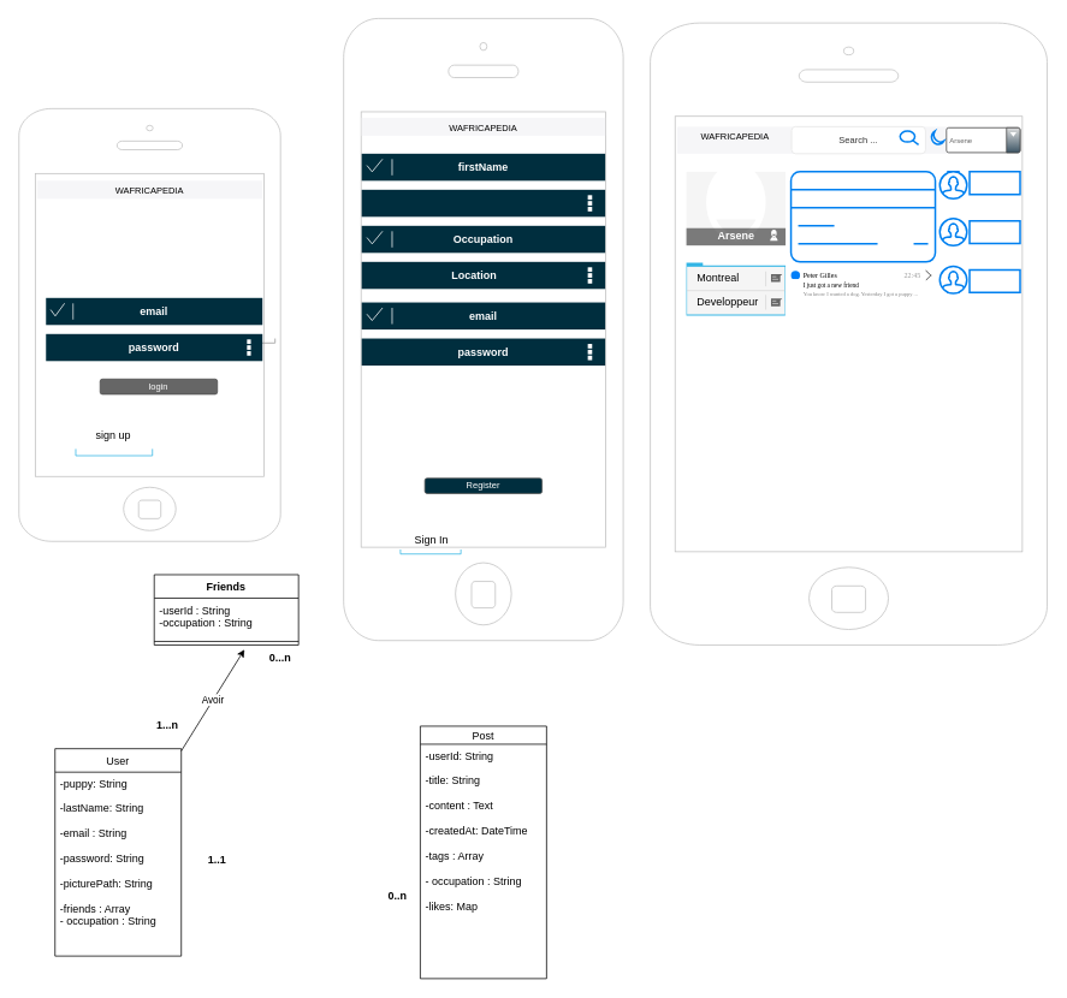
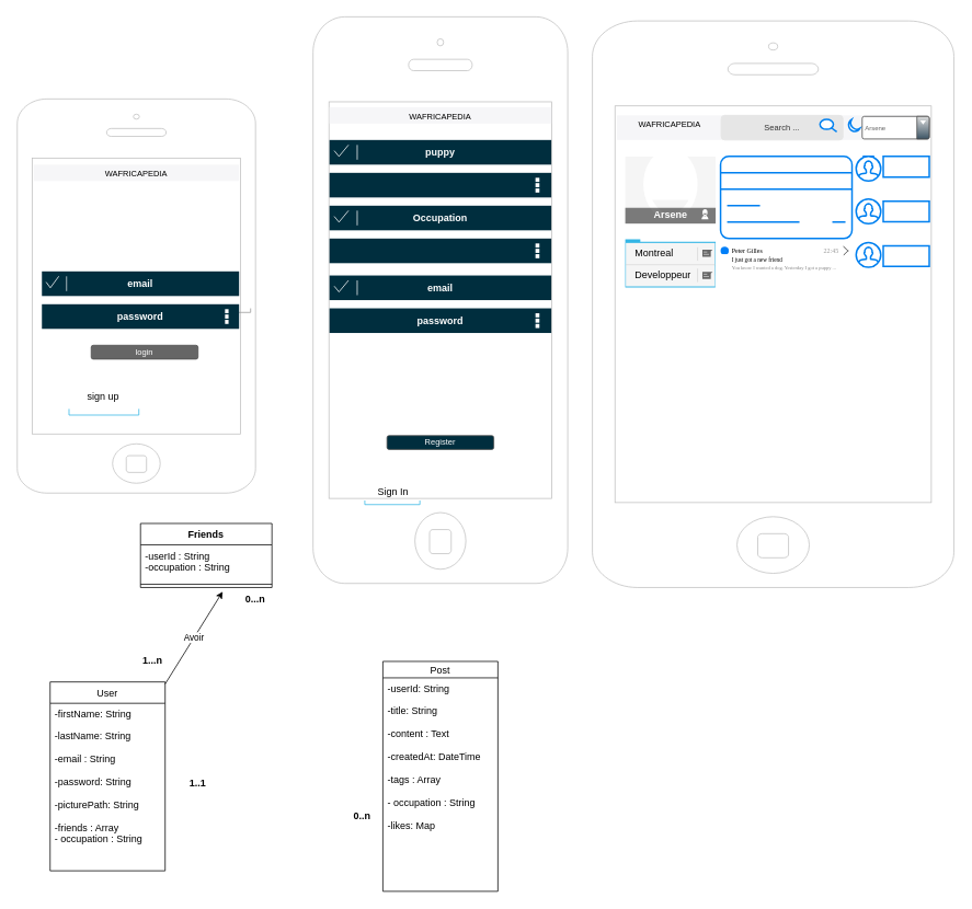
  <mxCell id="0" />
  <mxCell id="1" parent="0" />
  <mxCell id="2" value="" style="html=1;verticalLabelPosition=bottom;labelBackgroundColor=#ffffff;verticalAlign=top;shadow=0;dashed=0;strokeWidth=1;shape=mxgraph.ios7.misc.iphone;strokeColor=#c0c0c0;" parent="1" vertex="1"><mxGeometry x="20" y="120" width="290" height="480" as="geometry" /></mxCell>
  <mxCell id="3" value="" style="shape=rect;fillColor=#F6F6F8;strokeColor=none;fontStyle=1" parent="1" vertex="1"><mxGeometry x="40" y="200" width="250" height="20" as="geometry" /></mxCell>
  <mxCell id="4" value="WAFRICAPEDIA" style="text;fontSize=10;verticalAlign=middle;align=center;spacingTop=2;" parent="3" vertex="1"><mxGeometry x="83.841" width="82.317" height="20" as="geometry" /></mxCell>
  <mxCell id="5" value="" style="strokeWidth=1;html=1;shadow=0;dashed=0;shape=mxgraph.android.textfield;align=center;strokeColor=#999999;pointerEvents=1" parent="1" vertex="1"><mxGeometry x="130" y="350" width="174" height="30" as="geometry" /></mxCell>
  <mxCell id="6" value="" style="strokeWidth=1;html=1;shadow=0;dashed=0;shape=mxgraph.android.contextual_split_action_bar_landscape;fillColor=#002E3E;fontColor=#FFFFFF;" parent="1" vertex="1"><mxGeometry x="50" y="330" width="240" height="70" as="geometry" /></mxCell>
  <mxCell id="7" value="email" style="shape=transparent;fontStyle=1;fontColor=#ffffff;" parent="6" vertex="1"><mxGeometry width="240" height="30" as="geometry" /></mxCell>
  <mxCell id="8" value="password" style="shape=transparent;fontStyle=1;fontColor=#ffffff;" parent="6" vertex="1"><mxGeometry y="40" width="240" height="30" as="geometry" /></mxCell>
  <mxCell id="9" value="login" style="rounded=1;html=1;shadow=0;dashed=0;whiteSpace=wrap;fontSize=10;fillColor=#666666;align=center;strokeColor=#4D4D4D;fontColor=#ffffff;" parent="1" vertex="1"><mxGeometry x="110" y="420" width="130" height="16.88" as="geometry" /></mxCell>
  <mxCell id="10" value="sign up&amp;nbsp;" style="strokeWidth=1;html=1;shadow=0;dashed=0;shape=mxgraph.android.textfield;align=center;strokeColor=#33b5e5;pointerEvents=1" parent="1" vertex="1"><mxGeometry x="83" y="460" width="85" height="45" as="geometry" /></mxCell>
  <mxCell id="11" value="" style="html=1;verticalLabelPosition=bottom;labelBackgroundColor=#ffffff;verticalAlign=top;shadow=0;dashed=0;strokeWidth=1;shape=mxgraph.ios7.misc.iphone;strokeColor=#c0c0c0;" parent="1" vertex="1"><mxGeometry x="380" y="20" width="310" height="690" as="geometry" /></mxCell>
  <mxCell id="12" value="" style="shape=rect;fillColor=#F6F6F8;strokeColor=none;fontStyle=1" parent="1" vertex="1"><mxGeometry x="400" y="130" width="270" height="20" as="geometry" /></mxCell>
  <mxCell id="13" value="WAFRICAPEDIA" style="text;fontSize=10;verticalAlign=middle;align=center;spacingTop=2;" parent="12" vertex="1"><mxGeometry x="90.549" width="88.902" height="20" as="geometry" /></mxCell>
  <mxCell id="14" value="" style="strokeWidth=1;html=1;shadow=0;dashed=0;shape=mxgraph.android.textfield;align=center;strokeColor=#999999;pointerEvents=1" parent="1" vertex="1"><mxGeometry x="490" y="355" width="174" height="30" as="geometry" /></mxCell>
  <mxCell id="15" value="" style="strokeWidth=1;html=1;shadow=0;dashed=0;shape=mxgraph.android.contextual_split_action_bar_landscape;fillColor=#002E3E;fontColor=#FFFFFF;" parent="1" vertex="1"><mxGeometry x="400" y="335" width="270" height="70" as="geometry" /></mxCell>
  <mxCell id="16" value="email" style="shape=transparent;fontStyle=1;fontColor=#ffffff;" parent="15" vertex="1"><mxGeometry width="270.0" height="30" as="geometry" /></mxCell>
  <mxCell id="17" value="password" style="shape=transparent;fontStyle=1;fontColor=#ffffff;" parent="15" vertex="1"><mxGeometry y="40" width="270.0" height="30" as="geometry" /></mxCell>
  <mxCell id="18" value="Register" style="rounded=1;html=1;shadow=0;dashed=0;whiteSpace=wrap;fontSize=10;fillColor=#002e3e;align=center;strokeColor=#4D4D4D;fontColor=#ffffff;" parent="1" vertex="1"><mxGeometry x="470" y="530" width="130" height="16.88" as="geometry" /></mxCell>
  <mxCell id="19" value="Sign In" style="strokeWidth=1;html=1;shadow=0;dashed=0;shape=mxgraph.android.textfield;align=center;strokeColor=#33b5e5;pointerEvents=1" parent="1" vertex="1"><mxGeometry x="443" y="584" width="67" height="30" as="geometry" /></mxCell>
  <mxCell id="20" value="" style="strokeWidth=1;html=1;shadow=0;dashed=0;shape=mxgraph.android.contextual_split_action_bar_landscape;fillColor=#002E3E;fontColor=#FFFFFF;" parent="1" vertex="1"><mxGeometry x="400" y="250" width="270" height="70" as="geometry" /></mxCell>
  <mxCell id="21" value="Occupation" style="shape=transparent;fontStyle=1;fontColor=#ffffff;" parent="20" vertex="1"><mxGeometry width="270" height="30" as="geometry" /></mxCell>
- <mxCell id="22" value="Location" style="shape=transparent;fontStyle=1;fontColor=#ffffff;" parent="20" vertex="1"><mxGeometry y="40" width="250.0" height="30" as="geometry" /></mxCell>
  <mxCell id="23" value="" style="strokeWidth=1;html=1;shadow=0;dashed=0;shape=mxgraph.android.contextual_split_action_bar_landscape;fillColor=#002E3E;fontColor=#FFFFFF;" parent="1" vertex="1"><mxGeometry x="400" y="170" width="270" height="70" as="geometry" /></mxCell>
- <mxCell id="24" value="firstName" style="shape=transparent;fontStyle=1;fontColor=#ffffff;" parent="23" vertex="1"><mxGeometry width="270.0" height="30" as="geometry" /></mxCell>
+ <mxCell id="24" value="puppy" style="shape=transparent;fontStyle=1;fontColor=#ffffff;" parent="23" vertex="1"><mxGeometry width="270.0" height="30" as="geometry" /></mxCell>
  <mxCell id="25" value="" style="html=1;verticalLabelPosition=bottom;labelBackgroundColor=#ffffff;verticalAlign=top;shadow=0;dashed=0;strokeWidth=1;shape=mxgraph.ios7.misc.iphone;strokeColor=#c0c0c0;" parent="1" vertex="1"><mxGeometry x="720" y="25" width="440" height="690" as="geometry" /></mxCell>
  <mxCell id="26" value="Search ...." style="shape=rect;fillColor=#F6F6F8;strokeColor=none;fontStyle=1" parent="1" vertex="1"><mxGeometry x="750" y="140" width="380" height="30" as="geometry" /></mxCell>
  <mxCell id="27" value="WAFRICAPEDIA" style="text;fontSize=10;verticalAlign=middle;align=center;spacingTop=2;" parent="26" vertex="1"><mxGeometry x="1.546" width="125.122" height="20" as="geometry" /></mxCell>
- <mxCell id="28" value="Search ..." style="rounded=1;html=1;shadow=0;dashed=0;whiteSpace=wrap;fontSize=10;fillColor=#ffffff;align=center;strokeColor=#E6E6E6;fontColor=#333333;" parent="26" vertex="1"><mxGeometry x="126.667" width="148.481" height="30" as="geometry" /></mxCell>
+ <mxCell id="28" value="Search ..." style="rounded=1;html=1;shadow=0;dashed=0;whiteSpace=wrap;fontSize=10;fillColor=#E6E6E6;align=center;strokeColor=#E6E6E6;fontColor=#333333;" parent="26" vertex="1"><mxGeometry x="126.667" width="148.481" height="30" as="geometry" /></mxCell>
  <mxCell id="29" value="" style="html=1;verticalLabelPosition=bottom;align=center;labelBackgroundColor=#ffffff;verticalAlign=top;strokeWidth=2;strokeColor=#0080F0;shadow=0;dashed=0;shape=mxgraph.ios7.icons.looking_glass;" parent="26" vertex="1"><mxGeometry x="247" y="5" width="20.407" height="15" as="geometry" /></mxCell>
  <mxCell id="30" value="" style="html=1;verticalLabelPosition=bottom;align=center;labelBackgroundColor=#ffffff;verticalAlign=top;strokeWidth=2;strokeColor=#0080F0;shadow=0;dashed=0;shape=mxgraph.ios7.icons.moon;" parent="26" vertex="1"><mxGeometry x="281.481" y="5" width="14.074" height="15" as="geometry" /></mxCell>
  <mxCell id="31" value="Arsene" style="strokeWidth=1;html=1;shadow=0;dashed=0;shape=mxgraph.ios.iComboBox;spacingTop=2;spacingLeft=2;align=left;strokeColor=#444444;fontColor=#666666;buttonText=;fontSize=8;fillColor=#dddddd;fillColor2=#3D5565;sketch=0;" parent="26" vertex="1"><mxGeometry x="298.37" y="1.25" width="81.63" height="27.5" as="geometry" /></mxCell>
  <mxCell id="32" value="" style="strokeWidth=1;html=1;shadow=0;dashed=0;shape=mxgraph.android.quick_contact;sketch=0;" parent="1" vertex="1"><mxGeometry x="760" y="190" width="110" height="160" as="geometry" /></mxCell>
  <mxCell id="33" value="Arsene" style="strokeWidth=1;html=1;shadow=0;dashed=0;shape=mxgraph.android.anchor;rSize=0;fontStyle=1;fontColor=#FFFFFF;" parent="32" vertex="1"><mxGeometry y="63.03" width="110.0" height="17.455" as="geometry" /></mxCell>
  <mxCell id="34" value="Montreal" style="strokeWidth=1;html=1;shadow=0;dashed=0;shape=mxgraph.android.anchor;rSize=0;align=left;spacingLeft=10;" parent="32" vertex="1"><mxGeometry y="104.727" width="88" height="27.152" as="geometry" /></mxCell>
  <mxCell id="35" value="Developpeur" style="strokeWidth=1;html=1;shadow=0;dashed=0;shape=mxgraph.android.anchor;rSize=0;align=left;spacingLeft=10;" parent="32" vertex="1"><mxGeometry y="131.879" width="88" height="27.152" as="geometry" /></mxCell>
  <mxCell id="36" value="" style="shape=rect;strokeColor=none;fillColor=#ffffff;gradientColor=none;shadow=0;sketch=1;hachureGap=4;pointerEvents=0;fontFamily=Architects Daughter;fontSource=https%3A%2F%2Ffonts.googleapis.com%2Fcss%3Ffamily%3DArchitects%2BDaughter;fontSize=20;" parent="1" vertex="1"><mxGeometry x="871" y="295" width="170" height="90" as="geometry" /></mxCell>
  <mxCell id="37" value="Peter Gilles" style="shape=ellipse;strokeColor=none;fillColor=#007FF8;fontSize=8;fontColor=#000000;align=left;spacingTop=1;spacingLeft=2;labelPosition=right;verticalLabelPosition=middle;verticalAlign=middle;sketch=0;hachureGap=4;pointerEvents=0;fontFamily=Architects Daughter;fontSource=https%3A%2F%2Ffonts.googleapis.com%2Fcss%3Ffamily%3DArchitects%2BDaughter;" parent="36" vertex="1"><mxGeometry width="10" height="10" relative="1" as="geometry"><mxPoint x="5" y="5" as="offset" /></mxGeometry></mxCell>
  <mxCell id="38" value="22:45" style="shape=mxgraph.ios7.misc.right;strokeColor=#666666;labelPosition=left;verticalLabelPosition=middle;align=right;verticalAlign=middle;fontSize=8;spacingRight=4;fontColor=#999999;sketch=1;hachureGap=4;pointerEvents=0;fontFamily=Architects Daughter;fontSource=https%3A%2F%2Ffonts.googleapis.com%2Fcss%3Ffamily%3DArchitects%2BDaughter;" parent="36" vertex="1"><mxGeometry x="1" width="5" height="10" relative="1" as="geometry"><mxPoint x="-15" y="5" as="offset" /></mxGeometry></mxCell>
  <mxCell id="39" value="I just got a new friend" style="shape=text;strokeColor=none;align=left;verticalAlign=middle;fontSize=7;spacingLeft=17;fontColor=#000000;spacingTop=2;sketch=1;hachureGap=4;pointerEvents=0;fontFamily=Architects Daughter;fontSource=https%3A%2F%2Ffonts.googleapis.com%2Fcss%3Ffamily%3DArchitects%2BDaughter;" parent="36" vertex="1"><mxGeometry width="164" height="10" relative="1" as="geometry"><mxPoint y="15" as="offset" /></mxGeometry></mxCell>
  <mxCell id="40" value="You know I wanted a dog. Yesterday I got a puppy ..." style="shape=text;strokeColor=none;align=left;verticalAlign=middle;fontSize=6;spacingLeft=17;fontColor=#808080;spacingTop=2;sketch=1;hachureGap=4;pointerEvents=0;fontFamily=Architects Daughter;fontSource=https%3A%2F%2Ffonts.googleapis.com%2Fcss%3Ffamily%3DArchitects%2BDaughter;" parent="36" vertex="1"><mxGeometry width="164" height="10" relative="1" as="geometry"><mxPoint y="25" as="offset" /></mxGeometry></mxCell>
  <mxCell id="41" value="" style="html=1;verticalLabelPosition=bottom;align=center;labelBackgroundColor=#ffffff;verticalAlign=top;strokeWidth=2;strokeColor=#0080F0;shadow=0;dashed=0;shape=mxgraph.ios7.icons.credit_card;" parent="1" vertex="1"><mxGeometry x="876" y="190" width="160" height="100" as="geometry" /></mxCell>
  <mxCell id="42" value="" style="html=1;verticalLabelPosition=bottom;align=center;labelBackgroundColor=#ffffff;verticalAlign=top;strokeWidth=2;strokeColor=#0080F0;shadow=0;dashed=0;shape=mxgraph.ios7.icons.preferences;pointerEvents=1" parent="1" vertex="1"><mxGeometry x="1050" y="190" width="80" height="134" as="geometry" /></mxCell>
  <mxCell id="43" value="" style="html=1;verticalLabelPosition=bottom;align=center;labelBackgroundColor=#ffffff;verticalAlign=top;strokeWidth=2;strokeColor=#0080F0;shadow=0;dashed=0;shape=mxgraph.ios7.icons.user;" parent="1" vertex="1"><mxGeometry x="1041" y="190" width="30" height="30" as="geometry" /></mxCell>
  <mxCell id="44" value="" style="html=1;verticalLabelPosition=bottom;align=center;labelBackgroundColor=#ffffff;verticalAlign=top;strokeWidth=2;strokeColor=#0080F0;shadow=0;dashed=0;shape=mxgraph.ios7.icons.user;" parent="1" vertex="1"><mxGeometry x="1041" y="242" width="30" height="30" as="geometry" /></mxCell>
  <mxCell id="45" value="" style="html=1;verticalLabelPosition=bottom;align=center;labelBackgroundColor=#ffffff;verticalAlign=top;strokeWidth=2;strokeColor=#0080F0;shadow=0;dashed=0;shape=mxgraph.ios7.icons.user;" parent="1" vertex="1"><mxGeometry x="1041" y="295" width="30" height="30" as="geometry" /></mxCell>
  <mxCell id="46" value="Avoir" style="edgeStyle=none;rounded=0;orthogonalLoop=1;jettySize=auto;html=1;" edge="1" parent="1" source="47"><mxGeometry relative="1" as="geometry"><mxPoint x="270" y="720" as="targetPoint" /></mxGeometry></mxCell>
  <mxCell id="47" value="User" style="swimlane;fontStyle=0;childLayout=stackLayout;horizontal=1;startSize=26;fillColor=none;horizontalStack=0;resizeParent=1;resizeParentMax=0;resizeLast=0;collapsible=1;marginBottom=0;" vertex="1" parent="1"><mxGeometry x="60" y="830" width="140" height="230" as="geometry" /></mxCell>
- <mxCell id="48" value="-puppy: String" style="text;strokeColor=none;fillColor=none;align=left;verticalAlign=top;spacingLeft=4;spacingRight=4;overflow=hidden;rotatable=0;points=[[0,0.5],[1,0.5]];portConstraint=eastwest;" vertex="1" parent="47"><mxGeometry y="26" width="140" height="26" as="geometry" /></mxCell>
+ <mxCell id="48" value="-firstName: String" style="text;strokeColor=none;fillColor=none;align=left;verticalAlign=top;spacingLeft=4;spacingRight=4;overflow=hidden;rotatable=0;points=[[0,0.5],[1,0.5]];portConstraint=eastwest;" vertex="1" parent="47"><mxGeometry y="26" width="140" height="26" as="geometry" /></mxCell>
  <mxCell id="49" value="-lastName: String&#10;&#10;-email : String&#10;&#10;-password: String&#10;&#10;-picturePath: String&#10;&#10;-friends : Array&#10;- occupation : String" style="text;strokeColor=none;fillColor=none;align=left;verticalAlign=top;spacingLeft=4;spacingRight=4;overflow=hidden;rotatable=0;points=[[0,0.5],[1,0.5]];portConstraint=eastwest;" vertex="1" parent="47"><mxGeometry y="52" width="140" height="178" as="geometry" /></mxCell>
  <mxCell id="50" value="Post" style="swimlane;fontStyle=0;childLayout=stackLayout;horizontal=1;startSize=20;fillColor=none;horizontalStack=0;resizeParent=1;resizeParentMax=0;resizeLast=0;collapsible=1;marginBottom=0;" vertex="1" parent="1"><mxGeometry x="465" y="805" width="140" height="280" as="geometry" /></mxCell>
  <mxCell id="51" value="-userId: String" style="text;strokeColor=none;fillColor=none;align=left;verticalAlign=top;spacingLeft=4;spacingRight=4;overflow=hidden;rotatable=0;points=[[0,0.5],[1,0.5]];portConstraint=eastwest;" vertex="1" parent="50"><mxGeometry y="20" width="140" height="26" as="geometry" /></mxCell>
  <mxCell id="52" value="-title: String&#10;&#10;-content : Text&#10;&#10;-createdAt: DateTime&#10;&#10;-tags : Array&#10;&#10;- occupation : String&#10;&#10;-likes: Map" style="text;strokeColor=none;fillColor=none;align=left;verticalAlign=top;spacingLeft=4;spacingRight=4;overflow=hidden;rotatable=0;points=[[0,0.5],[1,0.5]];portConstraint=eastwest;" vertex="1" parent="50"><mxGeometry y="46" width="140" height="234" as="geometry" /></mxCell>
  <mxCell id="53" value="Friends" style="swimlane;fontStyle=1;align=center;verticalAlign=top;childLayout=stackLayout;horizontal=1;startSize=26;horizontalStack=0;resizeParent=1;resizeParentMax=0;resizeLast=0;collapsible=1;marginBottom=0;" vertex="1" parent="1"><mxGeometry x="170" y="637" width="160" height="78" as="geometry" /></mxCell>
  <mxCell id="54" value="-userId : String&#10;-occupation : String" style="text;strokeColor=none;fillColor=none;align=left;verticalAlign=top;spacingLeft=4;spacingRight=4;overflow=hidden;rotatable=0;points=[[0,0.5],[1,0.5]];portConstraint=eastwest;" vertex="1" parent="53"><mxGeometry y="26" width="160" height="44" as="geometry" /></mxCell>
  <mxCell id="55" value="" style="line;strokeWidth=1;fillColor=none;align=left;verticalAlign=middle;spacingTop=-1;spacingLeft=3;spacingRight=3;rotatable=0;labelPosition=right;points=[];portConstraint=eastwest;strokeColor=inherit;" vertex="1" parent="53"><mxGeometry y="70" width="160" height="8" as="geometry" /></mxCell>
  <mxCell id="56" value="0..n" style="text;align=center;fontStyle=1;verticalAlign=middle;spacingLeft=3;spacingRight=3;strokeColor=none;rotatable=0;points=[[0,0.5],[1,0.5]];portConstraint=eastwest;" vertex="1" parent="1"><mxGeometry x="400" y="980" width="80" height="26" as="geometry" /></mxCell>
  <mxCell id="57" value="1..1" style="text;align=center;fontStyle=1;verticalAlign=middle;spacingLeft=3;spacingRight=3;strokeColor=none;rotatable=0;points=[[0,0.5],[1,0.5]];portConstraint=eastwest;" vertex="1" parent="1"><mxGeometry x="200" y="940" width="80" height="26" as="geometry" /></mxCell>
  <mxCell id="58" value="0...n" style="text;align=center;fontStyle=1;verticalAlign=middle;spacingLeft=3;spacingRight=3;strokeColor=none;rotatable=0;points=[[0,0.5],[1,0.5]];portConstraint=eastwest;" vertex="1" parent="1"><mxGeometry x="270" y="715" width="80" height="26" as="geometry" /></mxCell>
  <mxCell id="59" value="1...n" style="text;align=center;fontStyle=1;verticalAlign=middle;spacingLeft=3;spacingRight=3;strokeColor=none;rotatable=0;points=[[0,0.5],[1,0.5]];portConstraint=eastwest;" vertex="1" parent="1"><mxGeometry x="145" y="790" width="80" height="26" as="geometry" /></mxCell>
